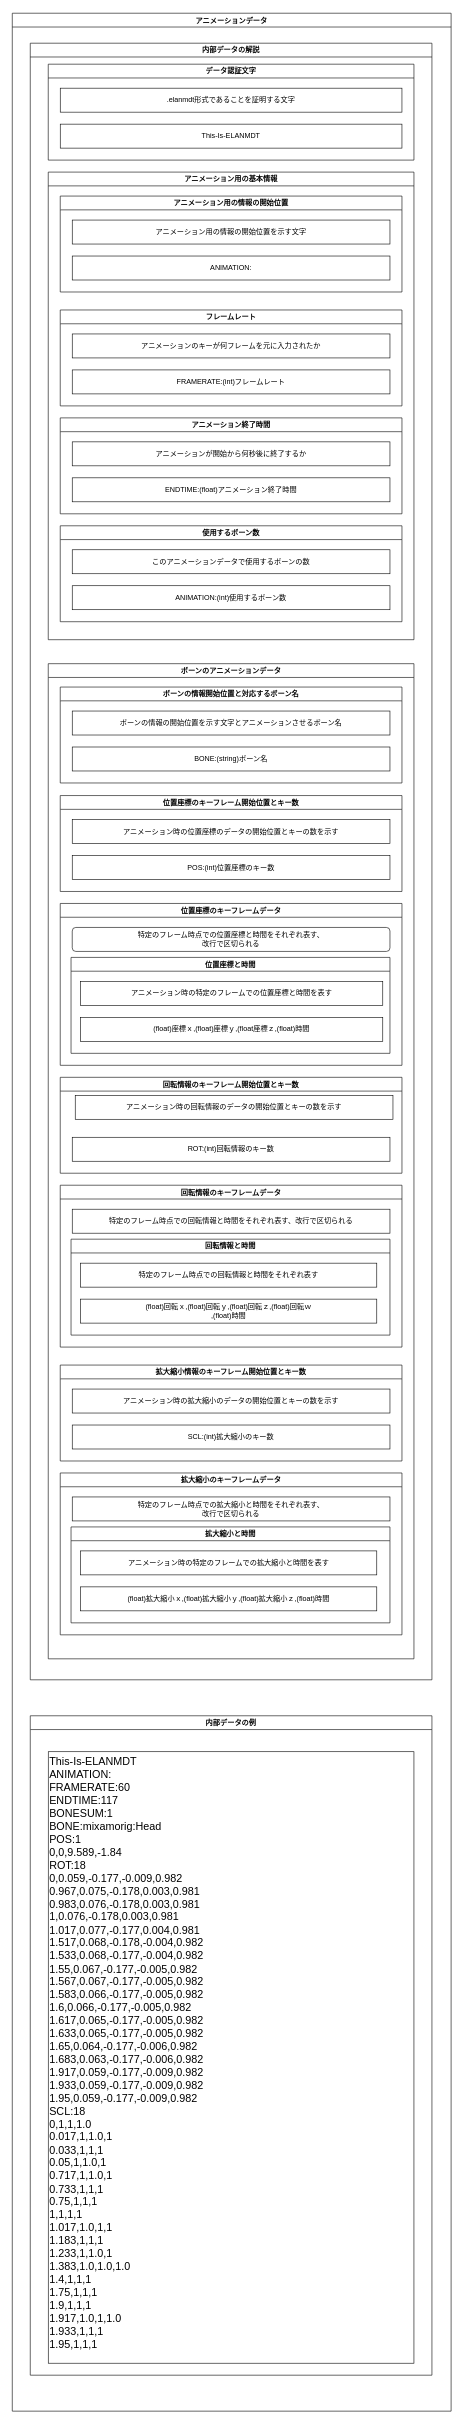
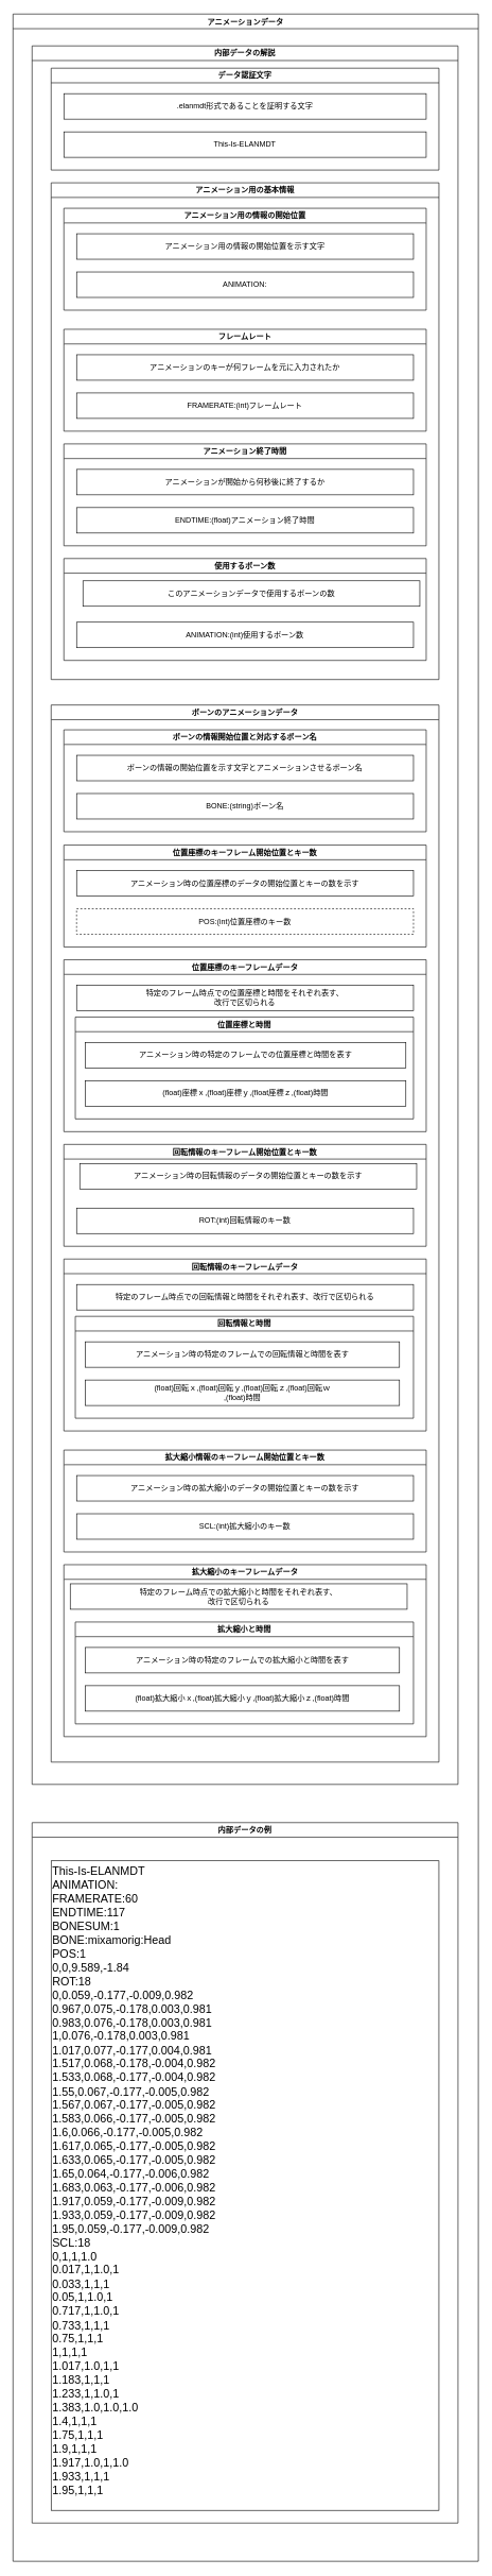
  <mxCell id="0" />
  <mxCell id="1" parent="0" />
  <mxCell id="2" value="アニメーションデータ" style="swimlane;whiteSpace=wrap;html=1;swimlaneFillColor=default;startSize=23;" parent="1" vertex="1"><mxGeometry x="20" y="20" width="732" height="4000" as="geometry" /></mxCell>
  <mxCell id="3" value="内部データの解説" style="swimlane;whiteSpace=wrap;html=1;swimlaneFillColor=default;startSize=23;" parent="2" vertex="1"><mxGeometry x="30" y="50" width="670" height="2730" as="geometry" /></mxCell>
  <mxCell id="4" value="データ認証文字" style="swimlane;whiteSpace=wrap;html=1;swimlaneFillColor=default;startSize=23;" parent="3" vertex="1"><mxGeometry x="30" y="35" width="610" height="160" as="geometry" /></mxCell>
  <mxCell id="5" value=".elanmdt形式であることを証明する文字" style="rounded=0;whiteSpace=wrap;html=1;" parent="4" vertex="1"><mxGeometry x="20" y="40" width="570" height="40" as="geometry" /></mxCell>
  <mxCell id="6" value="This-Is-ELANMDT" style="rounded=0;whiteSpace=wrap;html=1;" parent="4" vertex="1"><mxGeometry x="20" y="100" width="570" height="40" as="geometry" /></mxCell>
  <mxCell id="7" value="アニメーション用の基本情報" style="swimlane;whiteSpace=wrap;html=1;swimlaneFillColor=default;startSize=23;" parent="3" vertex="1"><mxGeometry x="30" y="215" width="610" height="780" as="geometry" /></mxCell>
  <mxCell id="8" value="アニメーション用の情報の開始位置" style="swimlane;whiteSpace=wrap;html=1;swimlaneFillColor=default;startSize=23;" parent="7" vertex="1"><mxGeometry x="20" y="40" width="570" height="160" as="geometry" /></mxCell>
  <mxCell id="9" value="アニメーション用の情報の開始位置を示す文字" style="rounded=0;whiteSpace=wrap;html=1;" parent="8" vertex="1"><mxGeometry x="20" y="40" width="530" height="40" as="geometry" /></mxCell>
  <mxCell id="10" value="ANIMATION:" style="rounded=0;whiteSpace=wrap;html=1;" parent="8" vertex="1"><mxGeometry x="20" y="100" width="530" height="40" as="geometry" /></mxCell>
  <mxCell id="11" value="フレームレート" style="swimlane;whiteSpace=wrap;html=1;swimlaneFillColor=default;startSize=23;" parent="7" vertex="1"><mxGeometry x="20" y="230" width="570" height="160" as="geometry" /></mxCell>
  <mxCell id="12" value="アニメーションのキーが何フレームを元に入力されたか" style="rounded=0;whiteSpace=wrap;html=1;" parent="11" vertex="1"><mxGeometry x="20" y="40" width="530" height="40" as="geometry" /></mxCell>
  <mxCell id="13" value="FRAMERATE:(int)フレームレート" style="rounded=0;whiteSpace=wrap;html=1;" parent="11" vertex="1"><mxGeometry x="20" y="100" width="530" height="40" as="geometry" /></mxCell>
  <mxCell id="14" value="アニメーション終了時間" style="swimlane;whiteSpace=wrap;html=1;swimlaneFillColor=default;startSize=23;" parent="7" vertex="1"><mxGeometry x="20" y="410" width="570" height="160" as="geometry" /></mxCell>
  <mxCell id="15" value="アニメーションが開始から何秒後に終了するか" style="rounded=0;whiteSpace=wrap;html=1;" parent="14" vertex="1"><mxGeometry x="20" y="40" width="530" height="40" as="geometry" /></mxCell>
  <mxCell id="16" value="ENDTIME:(float)アニメーション終了時間" style="rounded=0;whiteSpace=wrap;html=1;" parent="14" vertex="1"><mxGeometry x="20" y="100" width="530" height="40" as="geometry" /></mxCell>
  <mxCell id="17" value="使用するボーン数" style="swimlane;whiteSpace=wrap;html=1;swimlaneFillColor=default;startSize=23;" parent="7" vertex="1"><mxGeometry x="20" y="590" width="570" height="160" as="geometry" /></mxCell>
- <mxCell id="18" value="このアニメーションデータで使用するボーンの数" style="rounded=0;whiteSpace=wrap;html=1;" parent="17" vertex="1"><mxGeometry x="20" y="40" width="530" height="40" as="geometry" /></mxCell>
+ <mxCell id="18" value="このアニメーションデータで使用するボーンの数" style="rounded=0;whiteSpace=wrap;html=1;" parent="17" vertex="1"><mxGeometry x="30" y="35" width="530" height="40" as="geometry" /></mxCell>
  <mxCell id="19" value="ANIMATION:(int)使用するボーン数" style="rounded=0;whiteSpace=wrap;html=1;" parent="17" vertex="1"><mxGeometry x="20" y="100" width="530" height="40" as="geometry" /></mxCell>
  <mxCell id="20" value="ボーンのアニメーションデータ" style="swimlane;whiteSpace=wrap;html=1;swimlaneFillColor=default;startSize=23;" parent="3" vertex="1"><mxGeometry x="30" y="1035" width="610" height="1660" as="geometry" /></mxCell>
  <mxCell id="21" value="ボーンの情報開始位置と対応するボーン名" style="swimlane;whiteSpace=wrap;html=1;swimlaneFillColor=default;startSize=23;" parent="20" vertex="1"><mxGeometry x="20" y="39" width="570" height="160" as="geometry" /></mxCell>
  <mxCell id="22" value="ボーンの情報の開始位置を示す文字とアニメーションさせるボーン名" style="rounded=0;whiteSpace=wrap;html=1;" parent="21" vertex="1"><mxGeometry x="20" y="40" width="530" height="40" as="geometry" /></mxCell>
  <mxCell id="23" value="BONE:(string)ボーン名" style="rounded=0;whiteSpace=wrap;html=1;" parent="21" vertex="1"><mxGeometry x="20" y="100" width="530" height="40" as="geometry" /></mxCell>
  <mxCell id="24" value="位置座標のキーフレーム開始位置とキー数" style="swimlane;whiteSpace=wrap;html=1;swimlaneFillColor=default;startSize=23;" vertex="1" parent="20"><mxGeometry x="20" y="220" width="570" height="160" as="geometry" /></mxCell>
  <mxCell id="25" value="アニメーション時の位置座標のデータの開始位置とキーの数を示す" style="rounded=0;whiteSpace=wrap;html=1;" vertex="1" parent="24"><mxGeometry x="20" y="40" width="530" height="40" as="geometry" /></mxCell>
- <mxCell id="26" value="POS:(int)位置座標のキー数" style="rounded=0;whiteSpace=wrap;html=1;" vertex="1" parent="24"><mxGeometry x="20" y="100" width="530" height="40" as="geometry" /></mxCell>
+ <mxCell id="26" value="POS:(int)位置座標のキー数" style="rounded=0;whiteSpace=wrap;html=1;dashed=1;" vertex="1" parent="24"><mxGeometry x="20" y="100" width="530" height="40" as="geometry" /></mxCell>
  <mxCell id="27" value="位置座標のキーフレームデータ" style="swimlane;whiteSpace=wrap;html=1;swimlaneFillColor=default;startSize=23;" vertex="1" parent="20"><mxGeometry x="20" y="400" width="570" height="270" as="geometry" /></mxCell>
- <mxCell id="28" value="特定のフレーム時点での位置座標と時間をそれぞれ表す、&lt;br&gt;改行で区切られる" style="whiteSpace=wrap;html=1;rounded=1;" vertex="1" parent="27"><mxGeometry x="20" y="40" width="530" height="40" as="geometry" /></mxCell>
+ <mxCell id="28" value="特定のフレーム時点での位置座標と時間をそれぞれ表す、&lt;br&gt;改行で区切られる" style="rounded=0;whiteSpace=wrap;html=1;" vertex="1" parent="27"><mxGeometry x="20" y="40" width="530" height="40" as="geometry" /></mxCell>
  <mxCell id="29" value="位置座標と時間" style="swimlane;whiteSpace=wrap;html=1;swimlaneFillColor=default;startSize=23;" vertex="1" parent="27"><mxGeometry x="18" y="90" width="532" height="160" as="geometry" /></mxCell>
  <mxCell id="30" value="アニメーション時の特定のフレームでの位置座標と時間を表す" style="rounded=0;whiteSpace=wrap;html=1;" vertex="1" parent="29"><mxGeometry x="16" y="40" width="504" height="40" as="geometry" /></mxCell>
  <mxCell id="31" value="(float)座標ｘ,(float)座標ｙ,(float座標ｚ,(float)時間" style="rounded=0;whiteSpace=wrap;html=1;" vertex="1" parent="29"><mxGeometry x="16" y="100" width="504" height="40" as="geometry" /></mxCell>
  <mxCell id="32" value="回転情報のキーフレームデータ" style="swimlane;whiteSpace=wrap;html=1;swimlaneFillColor=default;startSize=23;" vertex="1" parent="20"><mxGeometry x="20" y="870" width="570" height="270" as="geometry" /></mxCell>
  <mxCell id="33" value="特定のフレーム時点での回転情報と時間をそれぞれ表す、改行で区切られる" style="rounded=0;whiteSpace=wrap;html=1;" vertex="1" parent="32"><mxGeometry x="20" y="40" width="530" height="40" as="geometry" /></mxCell>
  <mxCell id="34" value="回転情報と時間" style="swimlane;whiteSpace=wrap;html=1;swimlaneFillColor=default;startSize=23;" vertex="1" parent="32"><mxGeometry x="18" y="90" width="532" height="160" as="geometry" /></mxCell>
- <mxCell id="35" value="特定のフレーム時点での回転情報と時間をそれぞれ表す" style="rounded=0;whiteSpace=wrap;html=1;" vertex="1" parent="34"><mxGeometry x="16" y="40" width="494" height="40" as="geometry" /></mxCell>
+ <mxCell id="35" value="アニメーション時の特定のフレームでの回転情報と時間を表す" style="rounded=0;whiteSpace=wrap;html=1;" vertex="1" parent="34"><mxGeometry x="16" y="40" width="494" height="40" as="geometry" /></mxCell>
  <mxCell id="36" value="(float)回転ｘ,(float)回転ｙ,(float)回転ｚ,(float)回転ｗ&lt;br&gt;,(float)時間" style="rounded=0;whiteSpace=wrap;html=1;" vertex="1" parent="34"><mxGeometry x="16" y="100" width="494" height="40" as="geometry" /></mxCell>
  <mxCell id="37" value="回転情報のキーフレーム開始位置とキー数" style="swimlane;whiteSpace=wrap;html=1;swimlaneFillColor=default;startSize=23;" vertex="1" parent="20"><mxGeometry x="20" y="690" width="570" height="160" as="geometry" /></mxCell>
  <mxCell id="38" value="アニメーション時の回転情報のデータの開始位置とキーの数を示す" style="rounded=0;whiteSpace=wrap;html=1;" vertex="1" parent="37"><mxGeometry x="25" y="30" width="530" height="40" as="geometry" /></mxCell>
  <mxCell id="39" value="ROT:(int)回転情報のキー数" style="rounded=0;whiteSpace=wrap;html=1;" vertex="1" parent="37"><mxGeometry x="20" y="100" width="530" height="40" as="geometry" /></mxCell>
  <mxCell id="40" value="拡大縮小のキーフレームデータ" style="swimlane;whiteSpace=wrap;html=1;swimlaneFillColor=default;startSize=23;" vertex="1" parent="20"><mxGeometry x="20" y="1350" width="570" height="270" as="geometry" /></mxCell>
- <mxCell id="41" value="特定のフレーム時点での拡大縮小と時間をそれぞれ表す、&lt;br&gt;改行で区切られる" style="rounded=0;whiteSpace=wrap;html=1;" vertex="1" parent="40"><mxGeometry x="20" y="40" width="530" height="40" as="geometry" /></mxCell>
+ <mxCell id="41" value="特定のフレーム時点での拡大縮小と時間をそれぞれ表す、&lt;br&gt;改行で区切られる" style="rounded=0;whiteSpace=wrap;html=1;" vertex="1" parent="40"><mxGeometry x="10" y="30" width="530" height="40" as="geometry" /></mxCell>
  <mxCell id="42" value="拡大縮小と時間" style="swimlane;whiteSpace=wrap;html=1;swimlaneFillColor=default;startSize=23;" vertex="1" parent="40"><mxGeometry x="18" y="90" width="532" height="160" as="geometry" /></mxCell>
  <mxCell id="43" value="アニメーション時の特定のフレームでの拡大縮小と時間を表す" style="rounded=0;whiteSpace=wrap;html=1;" vertex="1" parent="42"><mxGeometry x="16" y="40" width="494" height="40" as="geometry" /></mxCell>
  <mxCell id="44" value="(float)拡大縮小ｘ,(float)拡大縮小ｙ,(float)拡大縮小ｚ,(float)時間" style="rounded=0;whiteSpace=wrap;html=1;" vertex="1" parent="42"><mxGeometry x="16" y="100" width="494" height="40" as="geometry" /></mxCell>
  <mxCell id="45" value="拡大縮小情報のキーフレーム開始位置とキー数" style="swimlane;whiteSpace=wrap;html=1;swimlaneFillColor=default;startSize=23;" vertex="1" parent="20"><mxGeometry x="20" y="1170" width="570" height="160" as="geometry" /></mxCell>
  <mxCell id="46" value="アニメーション時の拡大縮小のデータの開始位置とキーの数を示す" style="rounded=0;whiteSpace=wrap;html=1;" vertex="1" parent="45"><mxGeometry x="20" y="40" width="530" height="40" as="geometry" /></mxCell>
  <mxCell id="47" value="SCL:(int)拡大縮小のキー数" style="rounded=0;whiteSpace=wrap;html=1;" vertex="1" parent="45"><mxGeometry x="20" y="100" width="530" height="40" as="geometry" /></mxCell>
  <mxCell id="48" value="内部データの例" style="swimlane;whiteSpace=wrap;html=1;swimlaneFillColor=default;startSize=23;" vertex="1" parent="2"><mxGeometry x="30" y="2840" width="670" height="1100" as="geometry" /></mxCell>
  <mxCell id="49" value="&lt;div style=&quot;font-size: 18px;&quot;&gt;This-Is-ELANMDT&lt;/div&gt;&lt;div style=&quot;font-size: 18px;&quot;&gt;ANIMATION:&lt;/div&gt;&lt;div style=&quot;font-size: 18px;&quot;&gt;FRAMERATE:60&lt;/div&gt;&lt;div style=&quot;font-size: 18px;&quot;&gt;ENDTIME:117&lt;/div&gt;&lt;div style=&quot;font-size: 18px;&quot;&gt;BONESUM:1&lt;/div&gt;&lt;div style=&quot;font-size: 18px;&quot;&gt;BONE:mixamorig:Head&lt;/div&gt;&lt;div style=&quot;font-size: 18px;&quot;&gt;POS:1&lt;/div&gt;&lt;div style=&quot;font-size: 18px;&quot;&gt;0,0,9.589,-1.84&lt;/div&gt;&lt;div style=&quot;font-size: 18px;&quot;&gt;ROT:18&lt;/div&gt;&lt;div style=&quot;font-size: 18px;&quot;&gt;0,0.059,-0.177,-0.009,0.982&lt;/div&gt;&lt;div style=&quot;font-size: 18px;&quot;&gt;0.967,0.075,-0.178,0.003,0.981&lt;/div&gt;&lt;div style=&quot;font-size: 18px;&quot;&gt;0.983,0.076,-0.178,0.003,0.981&lt;/div&gt;&lt;div style=&quot;font-size: 18px;&quot;&gt;1,0.076,-0.178,0.003,0.981&lt;/div&gt;&lt;div style=&quot;font-size: 18px;&quot;&gt;1.017,0.077,-0.177,0.004,0.981&lt;/div&gt;&lt;div style=&quot;font-size: 18px;&quot;&gt;1.517,0.068,-0.178,-0.004,0.982&lt;/div&gt;&lt;div style=&quot;font-size: 18px;&quot;&gt;1.533,0.068,-0.177,-0.004,0.982&lt;/div&gt;&lt;div style=&quot;font-size: 18px;&quot;&gt;1.55,0.067,-0.177,-0.005,0.982&lt;/div&gt;&lt;div style=&quot;font-size: 18px;&quot;&gt;1.567,0.067,-0.177,-0.005,0.982&lt;/div&gt;&lt;div style=&quot;font-size: 18px;&quot;&gt;1.583,0.066,-0.177,-0.005,0.982&lt;/div&gt;&lt;div style=&quot;font-size: 18px;&quot;&gt;1.6,0.066,-0.177,-0.005,0.982&lt;/div&gt;&lt;div style=&quot;font-size: 18px;&quot;&gt;1.617,0.065,-0.177,-0.005,0.982&lt;/div&gt;&lt;div style=&quot;font-size: 18px;&quot;&gt;1.633,0.065,-0.177,-0.005,0.982&lt;/div&gt;&lt;div style=&quot;font-size: 18px;&quot;&gt;1.65,0.064,-0.177,-0.006,0.982&lt;/div&gt;&lt;div style=&quot;font-size: 18px;&quot;&gt;1.683,0.063,-0.177,-0.006,0.982&lt;/div&gt;&lt;div style=&quot;font-size: 18px;&quot;&gt;1.917,0.059,-0.177,-0.009,0.982&lt;/div&gt;&lt;div style=&quot;font-size: 18px;&quot;&gt;1.933,0.059,-0.177,-0.009,0.982&lt;/div&gt;&lt;div style=&quot;font-size: 18px;&quot;&gt;1.95,0.059,-0.177,-0.009,0.982&lt;/div&gt;&lt;div style=&quot;font-size: 18px;&quot;&gt;SCL:18&lt;/div&gt;&lt;div style=&quot;font-size: 18px;&quot;&gt;0,1,1,1.0&lt;/div&gt;&lt;div style=&quot;font-size: 18px;&quot;&gt;0.017,1,1.0,1&lt;/div&gt;&lt;div style=&quot;font-size: 18px;&quot;&gt;0.033,1,1,1&lt;/div&gt;&lt;div style=&quot;font-size: 18px;&quot;&gt;0.05,1,1.0,1&lt;/div&gt;&lt;div style=&quot;font-size: 18px;&quot;&gt;0.717,1,1.0,1&lt;/div&gt;&lt;div style=&quot;font-size: 18px;&quot;&gt;0.733,1,1,1&lt;/div&gt;&lt;div style=&quot;font-size: 18px;&quot;&gt;0.75,1,1,1&lt;/div&gt;&lt;div style=&quot;font-size: 18px;&quot;&gt;1,1,1,1&lt;/div&gt;&lt;div style=&quot;font-size: 18px;&quot;&gt;1.017,1.0,1,1&lt;/div&gt;&lt;div style=&quot;font-size: 18px;&quot;&gt;1.183,1,1,1&lt;/div&gt;&lt;div style=&quot;font-size: 18px;&quot;&gt;1.233,1,1.0,1&lt;/div&gt;&lt;div style=&quot;font-size: 18px;&quot;&gt;1.383,1.0,1.0,1.0&lt;/div&gt;&lt;div style=&quot;font-size: 18px;&quot;&gt;1.4,1,1,1&lt;/div&gt;&lt;div style=&quot;font-size: 18px;&quot;&gt;1.75,1,1,1&lt;/div&gt;&lt;div style=&quot;font-size: 18px;&quot;&gt;1.9,1,1,1&lt;/div&gt;&lt;div style=&quot;font-size: 18px;&quot;&gt;1.917,1.0,1,1.0&lt;/div&gt;&lt;div style=&quot;font-size: 18px;&quot;&gt;1.933,1,1,1&lt;/div&gt;&lt;div style=&quot;font-size: 18px;&quot;&gt;1.95,1,1,1&lt;/div&gt;" style="rounded=0;whiteSpace=wrap;html=1;align=left;verticalAlign=top;fontSize=18;" vertex="1" parent="48"><mxGeometry x="30" y="60" width="610" height="1020" as="geometry" /></mxCell>
